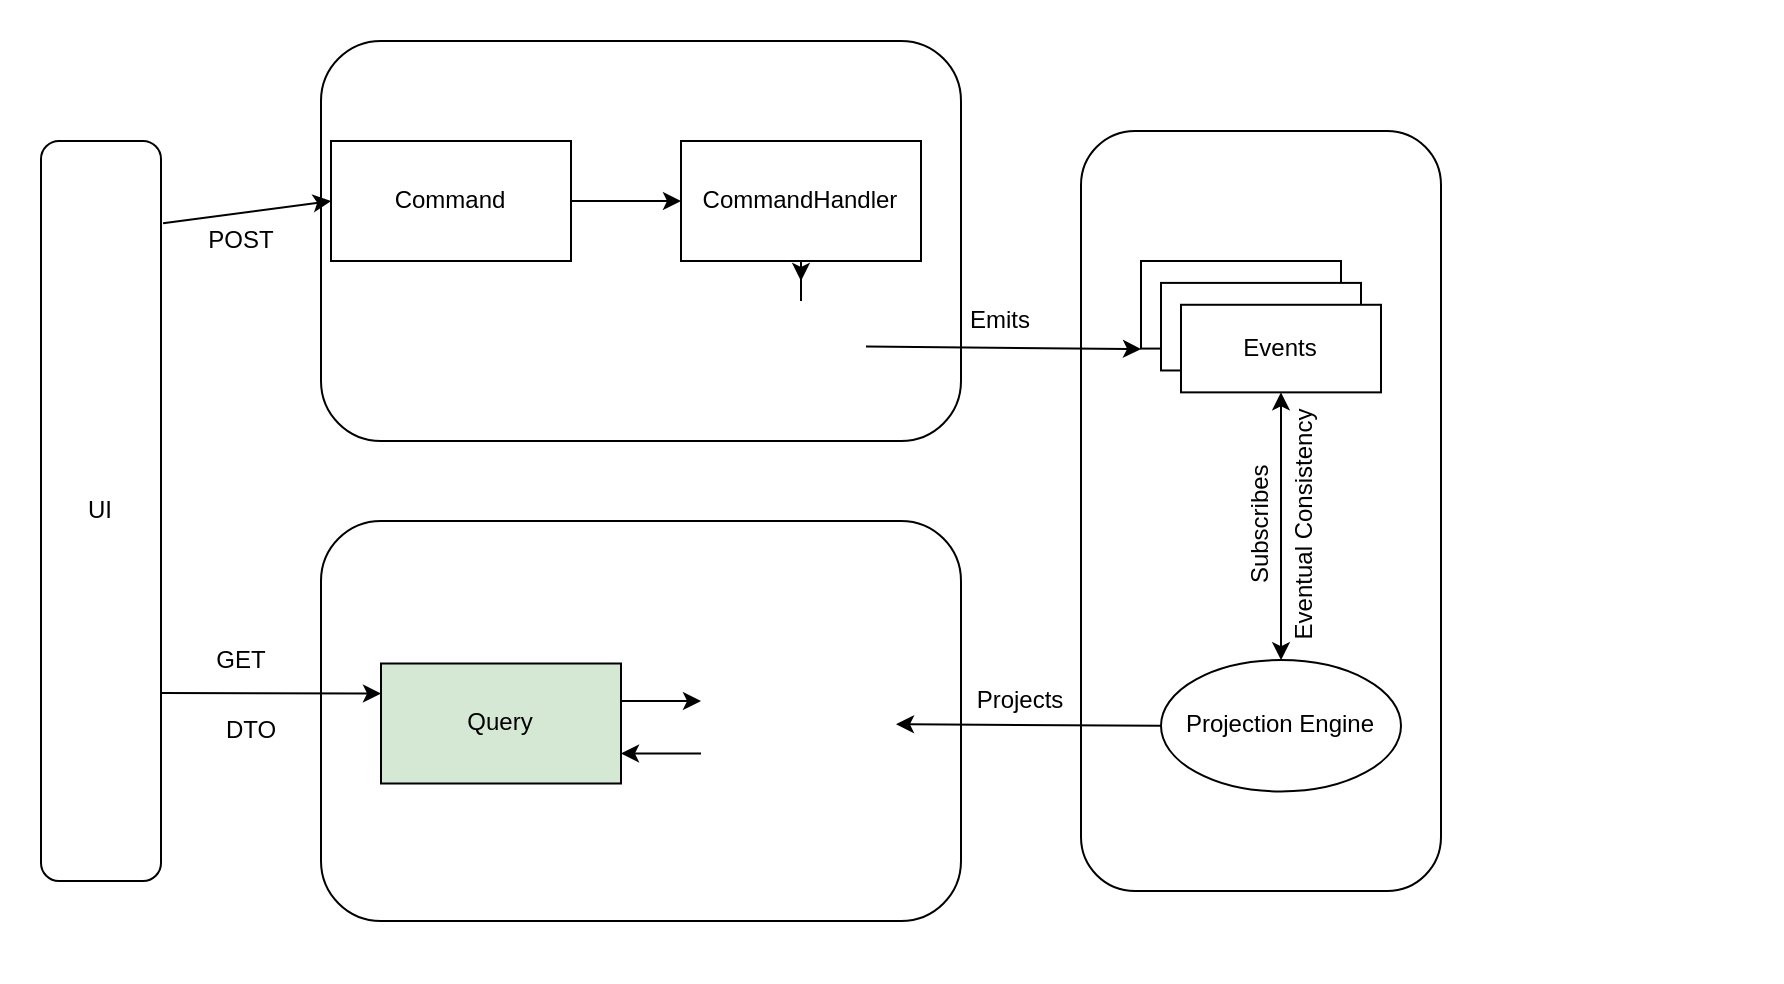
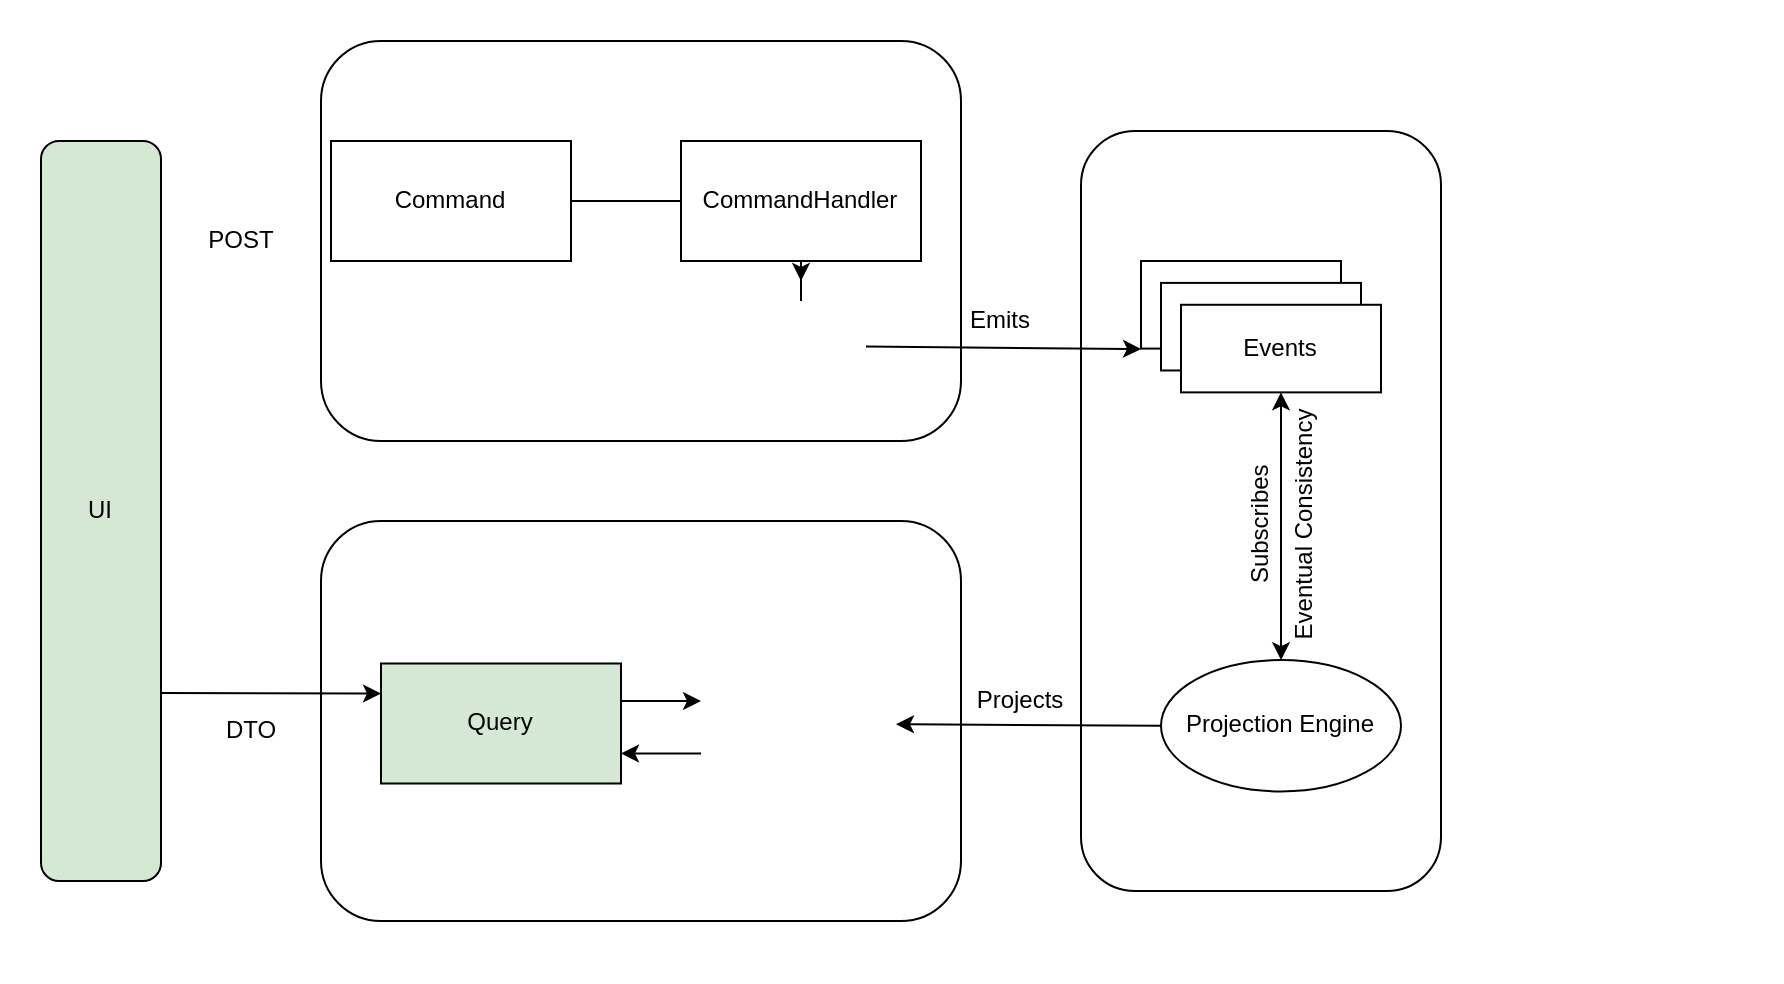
  <mxCell id="0" />
  <mxCell id="1" parent="0" />
  <mxCell id="2" value="" style="rounded=1;whiteSpace=wrap;html=1;" vertex="1" parent="1"><mxGeometry x="160" y="20" width="320" height="200" as="geometry" /></mxCell>
  <mxCell id="3" value="" style="edgeStyle=orthogonalEdgeStyle;rounded=0;orthogonalLoop=1;jettySize=auto;html=1;" edge="1" parent="1" source="4" target="5"><mxGeometry relative="1" as="geometry" /></mxCell>
  <mxCell id="4" value="CommandHandler" style="rounded=0;whiteSpace=wrap;html=1;" vertex="1" parent="1"><mxGeometry x="340" y="70" width="120" height="60" as="geometry" /></mxCell>
  <mxCell id="5" value="" style="shape=image;verticalLabelPosition=bottom;labelBackgroundColor=#ffffff;verticalAlign=top;aspect=fixed;imageAspect=0;image=https://cdn.iconscout.com/icon/free/png-512/postgresql-11-1175122.png;" vertex="1" parent="1"><mxGeometry x="367.5" y="140" width="65" height="65" as="geometry" /></mxCell>
- <mxCell id="6" value="" style="edgeStyle=orthogonalEdgeStyle;rounded=0;orthogonalLoop=1;jettySize=auto;html=1;" edge="1" parent="1" source="7" target="4"><mxGeometry relative="1" as="geometry" /></mxCell>
+ <mxCell id="6" value="" style="edgeStyle=orthogonalEdgeStyle;rounded=0;orthogonalLoop=1;jettySize=auto;html=1;endArrow=none;" edge="1" parent="1" source="7" target="4"><mxGeometry relative="1" as="geometry" /></mxCell>
  <mxCell id="7" value="Command" style="rounded=0;whiteSpace=wrap;html=1;" vertex="1" parent="1"><mxGeometry x="165" y="70" width="120" height="60" as="geometry" /></mxCell>
  <mxCell id="8" value="" style="group" vertex="1" connectable="0" parent="1"><mxGeometry x="140" y="260" width="360" height="210" as="geometry" /></mxCell>
  <mxCell id="9" value="" style="rounded=1;whiteSpace=wrap;html=1;" vertex="1" parent="8"><mxGeometry x="20" width="320" height="200" as="geometry" /></mxCell>
  <mxCell id="10" value="" style="shape=image;verticalLabelPosition=bottom;labelBackgroundColor=#ffffff;verticalAlign=top;aspect=fixed;imageAspect=0;image=https://cdn.iconscout.com/icon/free/png-512/mongodb-226029.png;" vertex="1" parent="8"><mxGeometry x="210" y="52.5" width="97.5" height="97.5" as="geometry" /></mxCell>
  <mxCell id="11" value="Query" style="rounded=0;whiteSpace=wrap;html=1;fillColor=#d5e8d4;" vertex="1" parent="8"><mxGeometry x="50" y="71.25" width="120" height="60" as="geometry" /></mxCell>
  <mxCell id="12" value="" style="edgeStyle=orthogonalEdgeStyle;rounded=0;orthogonalLoop=1;jettySize=auto;html=1;entryX=1;entryY=0.75;entryDx=0;entryDy=0;" edge="1" parent="8" source="10" target="11"><mxGeometry relative="1" as="geometry"><mxPoint x="170" y="-180" as="sourcePoint" /><mxPoint x="210" y="-180" as="targetPoint" /><Array as="points"><mxPoint x="190" y="116" /></Array></mxGeometry></mxCell>
  <mxCell id="13" value="" style="edgeStyle=orthogonalEdgeStyle;rounded=0;orthogonalLoop=1;jettySize=auto;html=1;" edge="1" parent="8" source="11"><mxGeometry relative="1" as="geometry"><mxPoint x="220" y="126.32" as="sourcePoint" /><mxPoint x="210" y="90" as="targetPoint" /><Array as="points"><mxPoint x="210" y="90" /></Array></mxGeometry></mxCell>
  <mxCell id="14" value="" style="shape=image;verticalLabelPosition=bottom;labelBackgroundColor=#ffffff;verticalAlign=top;aspect=fixed;imageAspect=0;image=https://cdnlogo.com/logos/c/27/c.svg;" vertex="1" parent="8"><mxGeometry x="10" y="170" width="40" height="40" as="geometry" /></mxCell>
  <mxCell id="15" value="" style="group" vertex="1" connectable="0" parent="1"><mxGeometry x="546.75" y="150" width="323.25" height="310" as="geometry" /></mxCell>
  <mxCell id="16" value="" style="group" vertex="1" connectable="0" parent="15"><mxGeometry x="0.5" y="-90" width="197.75" height="400" as="geometry" /></mxCell>
  <mxCell id="17" value="" style="rounded=1;whiteSpace=wrap;html=1;" vertex="1" parent="16"><mxGeometry x="-7.25" y="5" width="180" height="380" as="geometry" /></mxCell>
  <mxCell id="18" value="Projection Engine" style="ellipse;whiteSpace=wrap;html=1;" vertex="1" parent="16"><mxGeometry x="32.75" y="269.564" width="120" height="65.68" as="geometry" /></mxCell>
  <mxCell id="19" value="" style="endArrow=classic;startArrow=classic;html=1;exitX=0.5;exitY=0;exitDx=0;exitDy=0;entryX=0.5;entryY=1;entryDx=0;entryDy=0;" edge="1" parent="16" source="18" target="23"><mxGeometry width="50" height="50" relative="1" as="geometry"><mxPoint x="-607.25" y="349.88" as="sourcePoint" /><mxPoint x="-557.25" y="295.146" as="targetPoint" /></mxGeometry></mxCell>
  <mxCell id="20" value="" style="group" vertex="1" connectable="0" parent="16"><mxGeometry x="22.75" y="69.999" width="120.0" height="65.68" as="geometry" /></mxCell>
  <mxCell id="21" value="Events" style="rounded=0;whiteSpace=wrap;html=1;" vertex="1" parent="20"><mxGeometry width="100" height="43.787" as="geometry" /></mxCell>
  <mxCell id="22" value="Events" style="rounded=0;whiteSpace=wrap;html=1;" vertex="1" parent="20"><mxGeometry x="10" y="10.947" width="100" height="43.787" as="geometry" /></mxCell>
  <mxCell id="23" value="Events" style="rounded=0;whiteSpace=wrap;html=1;" vertex="1" parent="20"><mxGeometry x="20" y="21.893" width="100" height="43.787" as="geometry" /></mxCell>
  <mxCell id="24" value="" style="shape=image;verticalLabelPosition=bottom;labelBackgroundColor=#ffffff;verticalAlign=top;aspect=fixed;imageAspect=0;image=https://cdnlogo.com/logos/c/27/c.svg;" vertex="1" parent="16"><mxGeometry x="142.75" y="360" width="40" height="40" as="geometry" /></mxCell>
  <mxCell id="25" value="Subscribes" style="text;html=1;strokeColor=none;fillColor=none;align=center;verticalAlign=middle;whiteSpace=wrap;rounded=0;rotation=-90;" vertex="1" parent="15"><mxGeometry x="63.25" y="101.87" width="40" height="20" as="geometry" /></mxCell>
  <mxCell id="26" value="Eventual Consistency" style="text;html=1;strokeColor=none;fillColor=none;align=center;verticalAlign=middle;whiteSpace=wrap;rounded=0;rotation=-90;" vertex="1" parent="15"><mxGeometry x="23.25" y="101.87" width="163.25" height="20" as="geometry" /></mxCell>
  <mxCell id="27" value="" style="endArrow=classic;html=1;exitX=0;exitY=0.5;exitDx=0;exitDy=0;" edge="1" parent="1" source="18" target="10"><mxGeometry width="50" height="50" relative="1" as="geometry"><mxPoint x="490" y="570" as="sourcePoint" /><mxPoint x="490" y="380" as="targetPoint" /></mxGeometry></mxCell>
  <mxCell id="28" value="Emits" style="text;html=1;strokeColor=none;fillColor=none;align=center;verticalAlign=middle;whiteSpace=wrap;rounded=0;" vertex="1" parent="1"><mxGeometry x="480" y="150" width="40" height="20" as="geometry" /></mxCell>
  <mxCell id="29" value="" style="endArrow=classic;html=1;" edge="1" parent="1" source="5"><mxGeometry width="50" height="50" relative="1" as="geometry"><mxPoint x="500" y="290" as="sourcePoint" /><mxPoint x="570" y="174" as="targetPoint" /></mxGeometry></mxCell>
  <mxCell id="30" value="Projects" style="text;html=1;strokeColor=none;fillColor=none;align=center;verticalAlign=middle;whiteSpace=wrap;rounded=0;" vertex="1" parent="1"><mxGeometry x="490" y="340" width="40" height="20" as="geometry" /></mxCell>
- <mxCell id="31" value="" style="endArrow=classic;html=1;entryX=0;entryY=0.5;entryDx=0;entryDy=0;exitX=1.017;exitY=0.111;exitDx=0;exitDy=0;exitPerimeter=0;" edge="1" parent="1" source="32" target="7"><mxGeometry width="50" height="50" relative="1" as="geometry"><mxPoint x="10" y="200" as="sourcePoint" /><mxPoint x="340" y="250" as="targetPoint" /></mxGeometry></mxCell>
- <mxCell id="32" value="UI" style="rounded=1;whiteSpace=wrap;html=1;" vertex="1" parent="1"><mxGeometry x="20" y="70" width="60" height="370" as="geometry" /></mxCell>
+ <mxCell id="32" value="UI" style="rounded=1;whiteSpace=wrap;html=1;fillColor=#d5e8d4;" vertex="1" parent="1"><mxGeometry x="20" y="70" width="60" height="370" as="geometry" /></mxCell>
  <mxCell id="33" value="POST" style="text;html=1;align=center;verticalAlign=middle;resizable=0;points=[];autosize=1;strokeColor=none;" vertex="1" parent="1"><mxGeometry x="95" y="110" width="50" height="20" as="geometry" /></mxCell>
  <mxCell id="34" value="" style="endArrow=classic;html=1;entryX=0;entryY=0.25;entryDx=0;entryDy=0;" edge="1" parent="1" target="11"><mxGeometry width="50" height="50" relative="1" as="geometry"><mxPoint x="80" y="346" as="sourcePoint" /><mxPoint x="340" y="220" as="targetPoint" /></mxGeometry></mxCell>
- <mxCell id="35" value="GET" style="text;html=1;align=center;verticalAlign=middle;resizable=0;points=[];autosize=1;strokeColor=none;" vertex="1" parent="1"><mxGeometry x="100" y="320" width="40" height="20" as="geometry" /></mxCell>
  <mxCell id="36" value="DTO" style="text;html=1;align=center;verticalAlign=middle;resizable=0;points=[];autosize=1;strokeColor=none;" vertex="1" parent="1"><mxGeometry x="105" y="355" width="40" height="20" as="geometry" /></mxCell>
  <mxCell id="37" value="" style="shape=image;verticalLabelPosition=bottom;labelBackgroundColor=#ffffff;verticalAlign=top;aspect=fixed;imageAspect=0;image=https://cdnlogo.com/logos/c/27/c.svg;" vertex="1" parent="1"><mxGeometry x="150" y="190" width="40" height="40" as="geometry" /></mxCell>
